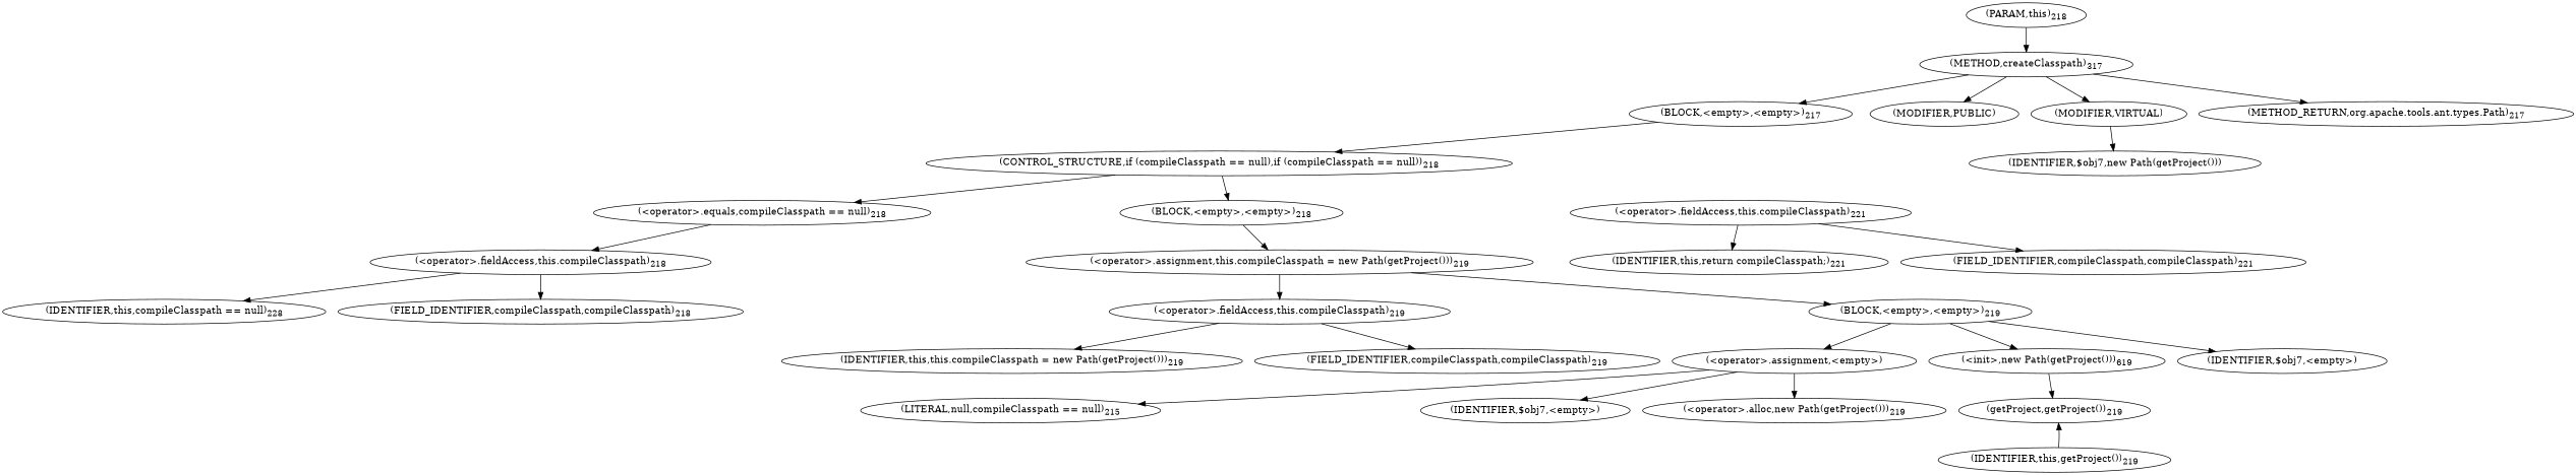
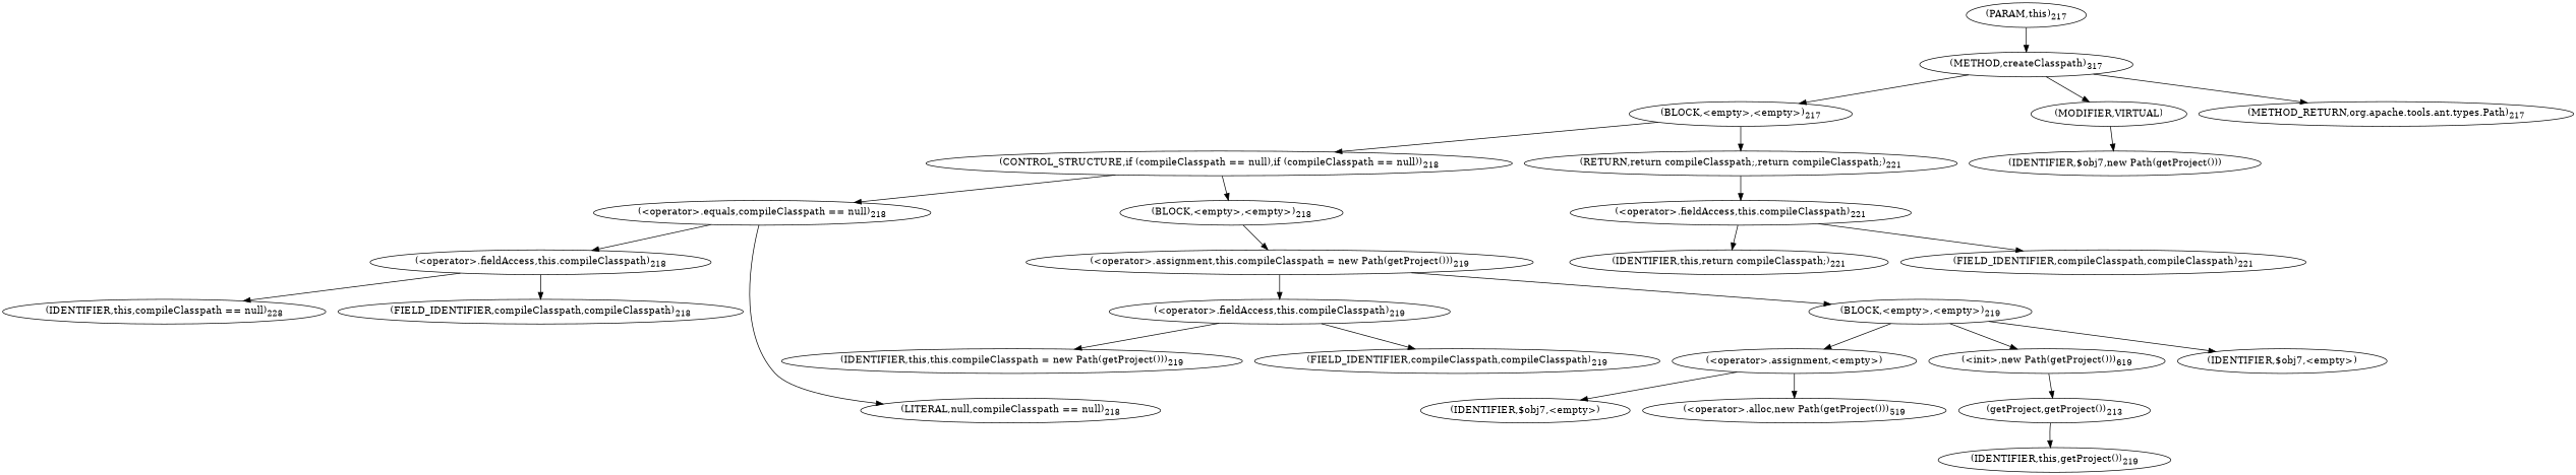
  digraph {
    n1 [label=<(METHOD,createClasspath)<SUB>317</SUB>>]
    n2 [label=<(BLOCK,&lt;empty&gt;,&lt;empty&gt;)<SUB>217</SUB>>]
-   n3 [label=<(MODIFIER,PUBLIC)>]
    n4 [label=<(MODIFIER,VIRTUAL)>]
    n5 [label=<(METHOD_RETURN,org.apache.tools.ant.types.Path)<SUB>217</SUB>>]
-   n6 [label=<(PARAM,this)<SUB>218</SUB>>]
+   n6 [label=<(PARAM,this)<SUB>217</SUB>>]
    n7 [label=<(CONTROL_STRUCTURE,if (compileClasspath == null),if (compileClasspath == null))<SUB>218</SUB>>]
+   n8 [label=<(RETURN,return compileClasspath;,return compileClasspath;)<SUB>221</SUB>>]
    n9 [label=<(IDENTIFIER,$obj7,new Path(getProject()))>]
    n10 [label=<(&lt;operator&gt;.equals,compileClasspath == null)<SUB>218</SUB>>]
    n11 [label=<(BLOCK,&lt;empty&gt;,&lt;empty&gt;)<SUB>218</SUB>>]
    n12 [label=<(&lt;operator&gt;.fieldAccess,this.compileClasspath)<SUB>221</SUB>>]
    n13 [label=<(&lt;operator&gt;.fieldAccess,this.compileClasspath)<SUB>218</SUB>>]
-   n14 [label=<(LITERAL,null,compileClasspath == null)<SUB>215</SUB>>]
+   n14 [label=<(LITERAL,null,compileClasspath == null)<SUB>218</SUB>>]
    n15 [label=<(&lt;operator&gt;.assignment,this.compileClasspath = new Path(getProject()))<SUB>219</SUB>>]
    n16 [label=<(IDENTIFIER,this,compileClasspath == null)<SUB>228</SUB>>]
    n17 [label=<(FIELD_IDENTIFIER,compileClasspath,compileClasspath)<SUB>218</SUB>>]
    n18 [label=<(&lt;operator&gt;.fieldAccess,this.compileClasspath)<SUB>219</SUB>>]
    n19 [label=<(BLOCK,&lt;empty&gt;,&lt;empty&gt;)<SUB>219</SUB>>]
    n20 [label=<(IDENTIFIER,this,this.compileClasspath = new Path(getProject()))<SUB>219</SUB>>]
    n21 [label=<(FIELD_IDENTIFIER,compileClasspath,compileClasspath)<SUB>219</SUB>>]
    n22 [label=<(&lt;operator&gt;.assignment,&lt;empty&gt;)>]
    n23 [label=<(&lt;init&gt;,new Path(getProject()))<SUB>619</SUB>>]
    n24 [label=<(IDENTIFIER,$obj7,&lt;empty&gt;)>]
    n25 [label=<(IDENTIFIER,$obj7,&lt;empty&gt;)>]
-   n26 [label=<(&lt;operator&gt;.alloc,new Path(getProject()))<SUB>219</SUB>>]
-   n27 [label=<(getProject,getProject())<SUB>219</SUB>>]
+   n26 [label=<(&lt;operator&gt;.alloc,new Path(getProject()))<SUB>519</SUB>>]
+   n27 [label=<(getProject,getProject())<SUB>213</SUB>>]
    n28 [label=<(IDENTIFIER,this,getProject())<SUB>219</SUB>>]
    n29 [label=<(IDENTIFIER,this,return compileClasspath;)<SUB>221</SUB>>]
    n30 [label=<(FIELD_IDENTIFIER,compileClasspath,compileClasspath)<SUB>221</SUB>>]
    n1 -> n2
-   n1 -> n3
    n1 -> n4
    n1 -> n5
    n2 -> n7
+   n2 -> n8
    n4 -> n9
    n6 -> n1
    n7 -> n10
    n7 -> n11
+   n8 -> n12
    n10 -> n13
-   n22 -> n14
+   n10 -> n14
    n11 -> n15
    n12 -> n29
    n12 -> n30
    n13 -> n16
    n13 -> n17
    n15 -> n18
    n15 -> n19
    n18 -> n20
    n18 -> n21
    n19 -> n22
    n19 -> n23
    n19 -> n24
    n22 -> n25
    n22 -> n26
    n23 -> n27
-   n28 -> n27
+   n27 -> n28
  }
